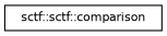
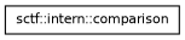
  digraph {
    rankdir=LR
-   n1 [color=black fillcolor=white fontname=Helvetica fontsize=10 height=0.2 label="sctf::sctf::comparison" shape=record style=filled width=0.4]
+   n1 [color=black fillcolor=white fontname=Helvetica fontsize=10 height=0.2 label="sctf::intern::comparison" shape=record style=filled width=0.4]
  }
